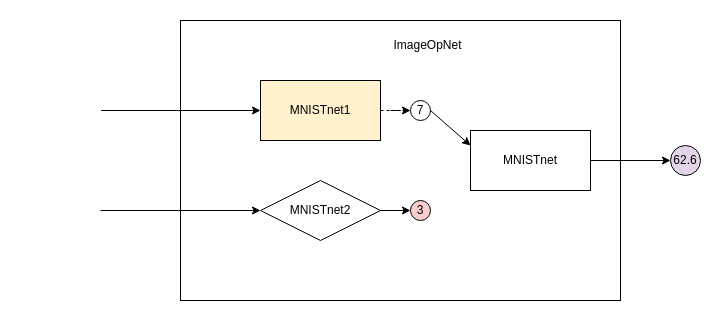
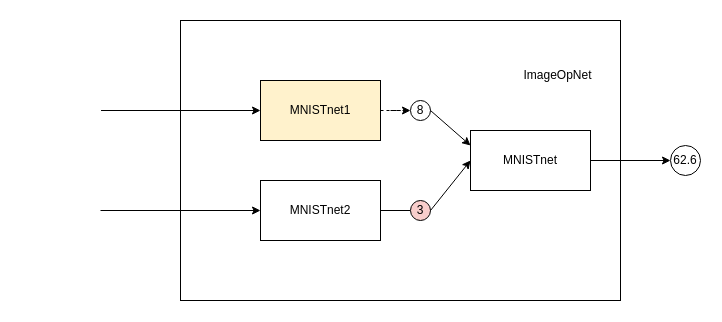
  <mxCell id="0" />
  <mxCell id="1" parent="0" />
  <mxCell id="2" value="" style="rounded=0;whiteSpace=wrap;html=1;" vertex="1" parent="1"><mxGeometry x="180" y="20" width="440" height="280" as="geometry" /></mxCell>
  <mxCell id="3" value="" style="edgeStyle=orthogonalEdgeStyle;rounded=0;orthogonalLoop=1;jettySize=auto;html=1;dashed=1;" edge="1" parent="1" source="4" target="14"><mxGeometry relative="1" as="geometry" /></mxCell>
  <mxCell id="4" value="MNISTnet1" style="rounded=0;whiteSpace=wrap;html=1;fillColor=#fff2cc;" vertex="1" parent="1"><mxGeometry x="260" y="80" width="120" height="60" as="geometry" /></mxCell>
- <mxCell id="5" value="" style="edgeStyle=orthogonalEdgeStyle;rounded=0;orthogonalLoop=1;jettySize=auto;html=1;" edge="1" parent="1" source="6" target="13"><mxGeometry relative="1" as="geometry" /></mxCell>
- <mxCell id="6" value="MNISTnet2" style="rhombus;whiteSpace=wrap;html=1;" vertex="1" parent="1"><mxGeometry x="260" y="180" width="120" height="60" as="geometry" /></mxCell>
+ <mxCell id="5" value="" style="edgeStyle=orthogonalEdgeStyle;rounded=0;orthogonalLoop=1;jettySize=auto;html=1;endArrow=none;" edge="1" parent="1" source="6" target="13"><mxGeometry relative="1" as="geometry" /></mxCell>
+ <mxCell id="6" value="MNISTnet2" style="rounded=0;whiteSpace=wrap;html=1;" vertex="1" parent="1"><mxGeometry x="260" y="180" width="120" height="60" as="geometry" /></mxCell>
  <mxCell id="7" value="MNISTnet" style="rounded=0;whiteSpace=wrap;html=1;" vertex="1" parent="1"><mxGeometry x="470" y="130" width="120" height="60" as="geometry" /></mxCell>
- <mxCell id="8" value="ImageOpNet" style="text;html=1;align=center;verticalAlign=middle;whiteSpace=wrap;rounded=0;" vertex="1" parent="1"><mxGeometry x="380" y="30" width="95" height="30" as="geometry" /></mxCell>
+ <mxCell id="8" value="ImageOpNet" style="text;html=1;align=center;verticalAlign=middle;whiteSpace=wrap;rounded=0;" vertex="1" parent="1"><mxGeometry x="510" y="60" width="95" height="30" as="geometry" /></mxCell>
  <mxCell id="9" value="" style="shape=image;verticalLabelPosition=bottom;labelBackgroundColor=default;verticalAlign=top;aspect=fixed;imageAspect=0;image=https://machinelearningmastery.com/wp-content/uploads/2019/02/sample_image.png;" vertex="1" parent="1"><mxGeometry x="20" y="70" width="80.54" height="80" as="geometry" /></mxCell>
  <mxCell id="10" value="" style="shape=image;verticalLabelPosition=bottom;labelBackgroundColor=default;verticalAlign=top;aspect=fixed;imageAspect=0;image=https://programmer.ink/images/think/c080fb939e166165e5f25d63cbf0e86e.jpg;" vertex="1" parent="1"><mxGeometry y="170" width="80" height="80" as="geometry" x="20" /></mxCell>
  <mxCell id="11" value="" style="endArrow=classic;html=1;rounded=0;exitX=1;exitY=0.5;exitDx=0;exitDy=0;entryX=0;entryY=0.5;entryDx=0;entryDy=0;" edge="1" parent="1" source="10" target="6"><mxGeometry width="50" height="50" relative="1" as="geometry"><mxPoint x="150" y="300" as="sourcePoint" /><mxPoint x="200" y="250" as="targetPoint" /></mxGeometry></mxCell>
  <mxCell id="12" value="" style="endArrow=classic;html=1;rounded=0;exitX=1;exitY=0.5;exitDx=0;exitDy=0;entryX=0;entryY=0.5;entryDx=0;entryDy=0;" edge="1" parent="1" source="9" target="4"><mxGeometry width="50" height="50" relative="1" as="geometry"><mxPoint x="150" y="300" as="sourcePoint" /><mxPoint x="200" y="250" as="targetPoint" /></mxGeometry></mxCell>
  <mxCell id="13" value="3" style="ellipse;whiteSpace=wrap;html=1;aspect=fixed;fillColor=#f8cecc;" vertex="1" parent="1"><mxGeometry x="410" y="200" width="20" height="20" as="geometry" /></mxCell>
- <mxCell id="14" value="7" style="ellipse;whiteSpace=wrap;html=1;aspect=fixed;" vertex="1" parent="1"><mxGeometry x="410" y="100" width="20" height="20" as="geometry" /></mxCell>
+ <mxCell id="14" value="8" style="ellipse;whiteSpace=wrap;html=1;aspect=fixed;" vertex="1" parent="1"><mxGeometry x="410" y="100" width="20" height="20" as="geometry" /></mxCell>
  <mxCell id="15" value="" style="endArrow=classic;html=1;rounded=0;exitX=1;exitY=0.5;exitDx=0;exitDy=0;entryX=0;entryY=0.25;entryDx=0;entryDy=0;" edge="1" parent="1" source="14" target="7"><mxGeometry width="50" height="50" relative="1" as="geometry"><mxPoint x="150" y="240" as="sourcePoint" /><mxPoint x="200" y="190" as="targetPoint" /></mxGeometry></mxCell>
+ <mxCell id="16" value="" style="endArrow=classic;html=1;rounded=0;exitX=1;exitY=0.5;exitDx=0;exitDy=0;entryX=0;entryY=0.5;entryDx=0;entryDy=0;" edge="1" parent="1" source="13" target="7"><mxGeometry width="50" height="50" relative="1" as="geometry"><mxPoint x="150" y="240" as="sourcePoint" /><mxPoint x="200" y="190" as="targetPoint" /></mxGeometry></mxCell>
  <mxCell id="17" value="" style="endArrow=classic;html=1;rounded=0;exitX=1;exitY=0.5;exitDx=0;exitDy=0;" edge="1" parent="1" source="7"><mxGeometry width="50" height="50" relative="1" as="geometry"><mxPoint x="620" y="160" as="sourcePoint" /><mxPoint x="670" y="160" as="targetPoint" /></mxGeometry></mxCell>
- <mxCell id="18" value="62.6" style="ellipse;whiteSpace=wrap;html=1;aspect=fixed;fillColor=#e1d5e7;" vertex="1" parent="1"><mxGeometry x="670" y="145" width="30" height="30" as="geometry" /></mxCell>
+ <mxCell id="18" value="62.6" style="ellipse;whiteSpace=wrap;html=1;aspect=fixed;" vertex="1" parent="1"><mxGeometry x="670" y="145" width="30" height="30" as="geometry" /></mxCell>
